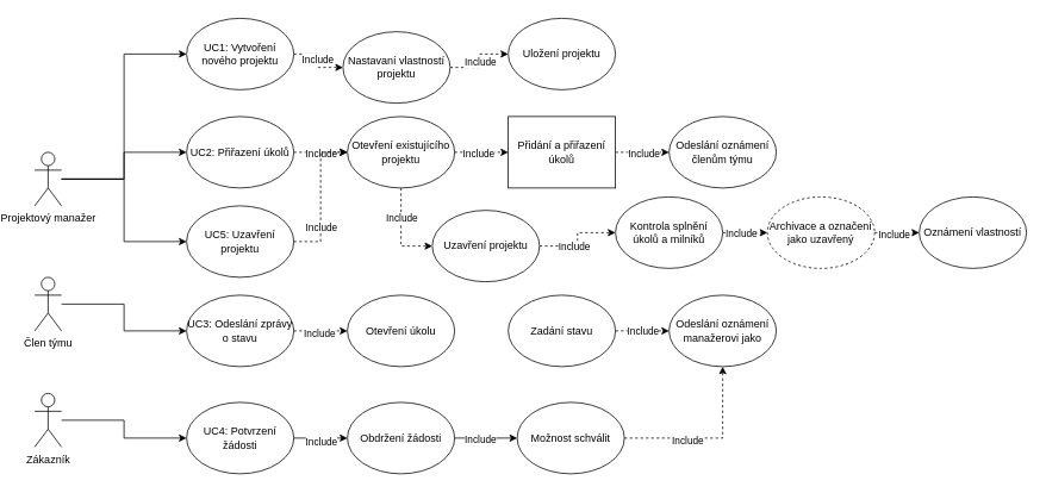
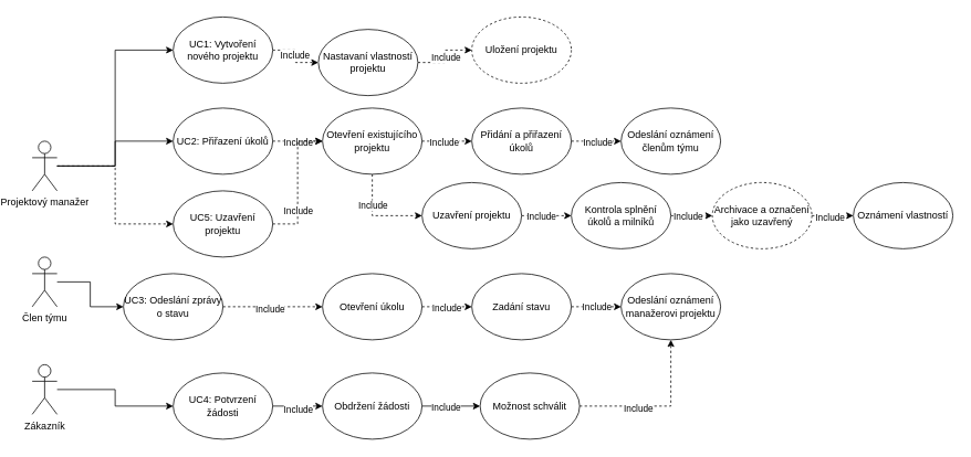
  <mxCell id="0" />
  <mxCell id="1" parent="0" />
  <mxCell id="2" style="edgeStyle=orthogonalEdgeStyle;rounded=0;orthogonalLoop=1;jettySize=auto;html=1;entryX=0;entryY=0.5;entryDx=0;entryDy=0;" edge="1" parent="1" source="5" target="12"><mxGeometry relative="1" as="geometry" /></mxCell>
  <mxCell id="3" style="edgeStyle=orthogonalEdgeStyle;rounded=0;orthogonalLoop=1;jettySize=auto;html=1;entryX=0;entryY=0.5;entryDx=0;entryDy=0;" edge="1" parent="1" source="5" target="19"><mxGeometry relative="1" as="geometry" /></mxCell>
- <mxCell id="4" style="edgeStyle=orthogonalEdgeStyle;rounded=0;orthogonalLoop=1;jettySize=auto;html=1;entryX=0;entryY=0.5;entryDx=0;entryDy=0;" edge="1" parent="1" source="5" target="50"><mxGeometry relative="1" as="geometry" /></mxCell>
+ <mxCell id="4" style="edgeStyle=orthogonalEdgeStyle;rounded=0;orthogonalLoop=1;jettySize=auto;html=1;entryX=0;entryY=0.5;entryDx=0;entryDy=0;dashed=1;" edge="1" parent="1" source="5" target="50"><mxGeometry relative="1" as="geometry" /></mxCell>
  <mxCell id="5" value="Projektový manažer" style="shape=umlActor;verticalLabelPosition=bottom;verticalAlign=top;html=1;outlineConnect=0;" vertex="1" parent="1"><mxGeometry x="20" y="170" width="30" height="60" as="geometry" /></mxCell>
  <mxCell id="6" style="edgeStyle=orthogonalEdgeStyle;rounded=0;orthogonalLoop=1;jettySize=auto;html=1;entryX=0;entryY=0.5;entryDx=0;entryDy=0;" edge="1" parent="1" source="7" target="31"><mxGeometry relative="1" as="geometry" /></mxCell>
  <mxCell id="7" value="Člen týmu" style="shape=umlActor;verticalLabelPosition=bottom;verticalAlign=top;html=1;outlineConnect=0;" vertex="1" parent="1"><mxGeometry x="20" y="310" width="30" height="60" as="geometry" /></mxCell>
  <mxCell id="8" style="edgeStyle=orthogonalEdgeStyle;rounded=0;orthogonalLoop=1;jettySize=auto;html=1;" edge="1" parent="1" source="9" target="41"><mxGeometry relative="1" as="geometry" /></mxCell>
  <mxCell id="9" value="Zákazník" style="shape=umlActor;verticalLabelPosition=bottom;verticalAlign=top;html=1;outlineConnect=0;" vertex="1" parent="1"><mxGeometry x="20" y="440" width="30" height="60" as="geometry" /></mxCell>
  <mxCell id="10" style="edgeStyle=orthogonalEdgeStyle;rounded=0;orthogonalLoop=1;jettySize=auto;html=1;entryX=0;entryY=0.5;entryDx=0;entryDy=0;dashed=1;" edge="1" parent="1" source="12" target="15"><mxGeometry relative="1" as="geometry" /></mxCell>
  <mxCell id="11" value="Include" style="edgeLabel;html=1;align=center;verticalAlign=middle;resizable=0;points=[];" vertex="1" connectable="0" parent="10"><mxGeometry x="-0.067" y="-1" relative="1" as="geometry"><mxPoint as="offset" /></mxGeometry></mxCell>
  <mxCell id="12" value="UC1: Vytvoření nového projektu" style="ellipse;whiteSpace=wrap;html=1;" vertex="1" parent="1"><mxGeometry x="190" width="120" height="80" as="geometry" y="20" /></mxCell>
  <mxCell id="13" style="edgeStyle=orthogonalEdgeStyle;rounded=0;orthogonalLoop=1;jettySize=auto;html=1;entryX=0;entryY=0.5;entryDx=0;entryDy=0;dashed=1;" edge="1" parent="1" source="15" target="16"><mxGeometry relative="1" as="geometry" /></mxCell>
  <mxCell id="14" value="Include" style="edgeLabel;html=1;align=center;verticalAlign=middle;resizable=0;points=[];" vertex="1" connectable="0" parent="13"><mxGeometry x="-0.033" y="-1" relative="1" as="geometry"><mxPoint as="offset" /></mxGeometry></mxCell>
  <mxCell id="15" value="Nastavaní vlastností projektu" style="ellipse;whiteSpace=wrap;html=1;" vertex="1" parent="1"><mxGeometry x="365" y="35" width="120" height="80" as="geometry" /></mxCell>
- <mxCell id="16" value="Uložení projektu" style="ellipse;whiteSpace=wrap;html=1;" vertex="1" parent="1"><mxGeometry x="550" width="120" height="80" as="geometry" y="20" /></mxCell>
+ <mxCell id="16" value="Uložení projektu" style="ellipse;whiteSpace=wrap;html=1;dashed=1;" vertex="1" parent="1"><mxGeometry x="550" width="120" height="80" as="geometry" y="20" /></mxCell>
  <mxCell id="17" style="edgeStyle=orthogonalEdgeStyle;rounded=0;orthogonalLoop=1;jettySize=auto;html=1;entryX=0;entryY=0.5;entryDx=0;entryDy=0;dashed=1;" edge="1" parent="1" source="19" target="24"><mxGeometry relative="1" as="geometry" /></mxCell>
  <mxCell id="18" value="Include" style="edgeLabel;html=1;align=center;verticalAlign=middle;resizable=0;points=[];" vertex="1" connectable="0" parent="17"><mxGeometry y="-1" relative="1" as="geometry"><mxPoint as="offset" /></mxGeometry></mxCell>
  <mxCell id="19" value="UC2: Přiřazení úkolů" style="ellipse;whiteSpace=wrap;html=1;" vertex="1" parent="1"><mxGeometry x="190" y="130" width="120" height="80" as="geometry" /></mxCell>
  <mxCell id="20" style="edgeStyle=orthogonalEdgeStyle;rounded=0;orthogonalLoop=1;jettySize=auto;html=1;entryX=0;entryY=0.5;entryDx=0;entryDy=0;dashed=1;" edge="1" parent="1" source="24" target="27"><mxGeometry relative="1" as="geometry" /></mxCell>
  <mxCell id="21" value="Include" style="edgeLabel;html=1;align=center;verticalAlign=middle;resizable=0;points=[];" vertex="1" connectable="0" parent="20"><mxGeometry x="-0.12" y="-1" relative="1" as="geometry"><mxPoint as="offset" /></mxGeometry></mxCell>
  <mxCell id="22" style="edgeStyle=orthogonalEdgeStyle;rounded=0;orthogonalLoop=1;jettySize=auto;html=1;entryX=0;entryY=0.5;entryDx=0;entryDy=0;dashed=1;" edge="1" parent="1" source="24" target="53"><mxGeometry relative="1" as="geometry" /></mxCell>
  <mxCell id="23" value="Include" style="edgeLabel;html=1;align=center;verticalAlign=middle;resizable=0;points=[];" vertex="1" connectable="0" parent="22"><mxGeometry x="-0.333" relative="1" as="geometry"><mxPoint as="offset" /></mxGeometry></mxCell>
  <mxCell id="24" value="Otevření existujícího projektu" style="ellipse;whiteSpace=wrap;html=1;" vertex="1" parent="1"><mxGeometry x="370" y="130" width="120" height="80" as="geometry" /></mxCell>
  <mxCell id="25" style="edgeStyle=orthogonalEdgeStyle;rounded=0;orthogonalLoop=1;jettySize=auto;html=1;entryX=0;entryY=0.5;entryDx=0;entryDy=0;dashed=1;" edge="1" parent="1" source="27" target="28"><mxGeometry relative="1" as="geometry" /></mxCell>
  <mxCell id="26" value="Include" style="edgeLabel;html=1;align=center;verticalAlign=middle;resizable=0;points=[];" vertex="1" connectable="0" parent="25"><mxGeometry x="0.033" y="-1" relative="1" as="geometry"><mxPoint as="offset" /></mxGeometry></mxCell>
- <mxCell id="27" value="Přidání a přiřazení úkolů" style="whiteSpace=wrap;html=1;rounded=0;" vertex="1" parent="1"><mxGeometry x="550" y="130" width="120" height="80" as="geometry" /></mxCell>
+ <mxCell id="27" value="Přidání a přiřazení úkolů" style="ellipse;whiteSpace=wrap;html=1;" vertex="1" parent="1"><mxGeometry x="550" y="130" width="120" height="80" as="geometry" /></mxCell>
  <mxCell id="28" value="Odeslání oznámení členům týmu" style="ellipse;whiteSpace=wrap;html=1;" vertex="1" parent="1"><mxGeometry x="730" y="130" width="120" height="80" as="geometry" /></mxCell>
  <mxCell id="29" style="edgeStyle=orthogonalEdgeStyle;rounded=0;orthogonalLoop=1;jettySize=auto;html=1;dashed=1;" edge="1" parent="1" source="31" target="34"><mxGeometry relative="1" as="geometry" /></mxCell>
  <mxCell id="30" value="Include" style="edgeLabel;html=1;align=center;verticalAlign=middle;resizable=0;points=[];" vertex="1" connectable="0" parent="29"><mxGeometry x="-0.067" y="-2" relative="1" as="geometry"><mxPoint as="offset" /></mxGeometry></mxCell>
- <mxCell id="31" value="UC3: Odeslání zprávy o stavu" style="ellipse;whiteSpace=wrap;html=1;" vertex="1" parent="1"><mxGeometry x="190" y="330" width="120" height="80" as="geometry" /></mxCell>
+ <mxCell id="31" value="UC3: Odeslání zprávy o stavu" style="ellipse;whiteSpace=wrap;html=1;" vertex="1" parent="1"><mxGeometry x="130" y="330" width="120" height="80" as="geometry" /></mxCell>
+ <mxCell id="32" style="edgeStyle=orthogonalEdgeStyle;rounded=0;orthogonalLoop=1;jettySize=auto;html=1;entryX=0;entryY=0.5;entryDx=0;entryDy=0;dashed=1;" edge="1" parent="1" source="34" target="37"><mxGeometry relative="1" as="geometry" /></mxCell>
+ <mxCell id="33" value="Include" style="edgeLabel;html=1;align=center;verticalAlign=middle;resizable=0;points=[];" vertex="1" connectable="0" parent="32"><mxGeometry x="-0.033" y="-1" relative="1" as="geometry"><mxPoint as="offset" /></mxGeometry></mxCell>
  <mxCell id="34" value="Otevření úkolu" style="ellipse;whiteSpace=wrap;html=1;" vertex="1" parent="1"><mxGeometry x="370" y="330" width="120" height="80" as="geometry" /></mxCell>
  <mxCell id="35" style="edgeStyle=orthogonalEdgeStyle;rounded=0;orthogonalLoop=1;jettySize=auto;html=1;entryX=0;entryY=0.5;entryDx=0;entryDy=0;dashed=1;" edge="1" parent="1" source="37" target="38"><mxGeometry relative="1" as="geometry" /></mxCell>
  <mxCell id="36" value="Include" style="edgeLabel;html=1;align=center;verticalAlign=middle;resizable=0;points=[];" vertex="1" connectable="0" parent="35"><mxGeometry x="-0.133" relative="1" as="geometry"><mxPoint x="4" as="offset" /></mxGeometry></mxCell>
  <mxCell id="37" value="Zadání stavu" style="ellipse;whiteSpace=wrap;html=1;" vertex="1" parent="1"><mxGeometry x="550" y="330" width="120" height="80" as="geometry" /></mxCell>
- <mxCell id="38" value="Odeslání oznámení manažerovi jako" style="ellipse;whiteSpace=wrap;html=1;" vertex="1" parent="1"><mxGeometry x="730" y="330" width="120" height="80" as="geometry" /></mxCell>
+ <mxCell id="38" value="Odeslání oznámení manažerovi projektu" style="ellipse;whiteSpace=wrap;html=1;" vertex="1" parent="1"><mxGeometry x="730" y="330" width="120" height="80" as="geometry" /></mxCell>
  <mxCell id="39" style="edgeStyle=orthogonalEdgeStyle;rounded=0;orthogonalLoop=1;jettySize=auto;html=1;entryX=0;entryY=0.5;entryDx=0;entryDy=0;" edge="1" parent="1" source="41" target="44"><mxGeometry relative="1" as="geometry" /></mxCell>
  <mxCell id="40" value="Include" style="edgeLabel;html=1;align=center;verticalAlign=middle;resizable=0;points=[];" vertex="1" connectable="0" parent="39"><mxGeometry y="-4" relative="1" as="geometry"><mxPoint as="offset" /></mxGeometry></mxCell>
  <mxCell id="41" value="UC4: Potvrzení žádosti" style="ellipse;whiteSpace=wrap;html=1;" vertex="1" parent="1"><mxGeometry x="190" y="450" width="120" height="80" as="geometry" /></mxCell>
  <mxCell id="42" style="edgeStyle=orthogonalEdgeStyle;rounded=0;orthogonalLoop=1;jettySize=auto;html=1;entryX=0;entryY=0.5;entryDx=0;entryDy=0;" edge="1" parent="1" source="44" target="47"><mxGeometry relative="1" as="geometry"><mxPoint x="430" y="580" as="targetPoint" /></mxGeometry></mxCell>
  <mxCell id="43" value="Include" style="edgeLabel;html=1;align=center;verticalAlign=middle;resizable=0;points=[];" vertex="1" connectable="0" parent="42"><mxGeometry x="-0.207" y="-1" relative="1" as="geometry"><mxPoint as="offset" /></mxGeometry></mxCell>
  <mxCell id="44" value="Obdržení žádosti" style="ellipse;whiteSpace=wrap;html=1;" vertex="1" parent="1"><mxGeometry x="370" y="450" width="120" height="80" as="geometry" /></mxCell>
  <mxCell id="45" style="edgeStyle=orthogonalEdgeStyle;rounded=0;orthogonalLoop=1;jettySize=auto;html=1;entryX=0.5;entryY=1;entryDx=0;entryDy=0;dashed=1;" edge="1" parent="1" source="47" target="38"><mxGeometry relative="1" as="geometry" /></mxCell>
  <mxCell id="46" value="Include" style="edgeLabel;html=1;align=center;verticalAlign=middle;resizable=0;points=[];" vertex="1" connectable="0" parent="45"><mxGeometry x="-0.263" y="-2" relative="1" as="geometry"><mxPoint as="offset" /></mxGeometry></mxCell>
  <mxCell id="47" value="Možnost schválit" style="ellipse;whiteSpace=wrap;html=1;" vertex="1" parent="1"><mxGeometry x="560" y="450" width="120" height="80" as="geometry" /></mxCell>
  <mxCell id="48" style="edgeStyle=orthogonalEdgeStyle;rounded=0;orthogonalLoop=1;jettySize=auto;html=1;entryX=0;entryY=0.5;entryDx=0;entryDy=0;dashed=1;" edge="1" parent="1" source="50" target="24"><mxGeometry relative="1" as="geometry" /></mxCell>
  <mxCell id="49" value="Include" style="edgeLabel;html=1;align=center;verticalAlign=middle;resizable=0;points=[];" vertex="1" connectable="0" parent="48"><mxGeometry x="-0.418" relative="1" as="geometry"><mxPoint as="offset" /></mxGeometry></mxCell>
  <mxCell id="50" value="UC5: Uzavření projektu" style="ellipse;whiteSpace=wrap;html=1;" vertex="1" parent="1"><mxGeometry x="190" y="230" width="120" height="80" as="geometry" /></mxCell>
  <mxCell id="51" style="edgeStyle=orthogonalEdgeStyle;rounded=0;orthogonalLoop=1;jettySize=auto;html=1;entryX=0;entryY=0.5;entryDx=0;entryDy=0;dashed=1;" edge="1" parent="1" source="53" target="56"><mxGeometry relative="1" as="geometry" /></mxCell>
  <mxCell id="52" value="Include" style="edgeLabel;html=1;align=center;verticalAlign=middle;resizable=0;points=[];" vertex="1" connectable="0" parent="51"><mxGeometry x="-0.233" y="3" relative="1" as="geometry"><mxPoint y="3" as="offset" /></mxGeometry></mxCell>
- <mxCell id="53" value="Uzavření projektu" style="ellipse;whiteSpace=wrap;html=1;" vertex="1" parent="1"><mxGeometry x="465" y="235" width="120" height="80" as="geometry" /></mxCell>
+ <mxCell id="53" value="Uzavření projektu" style="ellipse;whiteSpace=wrap;html=1;" vertex="1" parent="1"><mxGeometry x="490" y="220" width="120" height="80" as="geometry" /></mxCell>
  <mxCell id="54" style="edgeStyle=orthogonalEdgeStyle;rounded=0;orthogonalLoop=1;jettySize=auto;html=1;entryX=0;entryY=0.5;entryDx=0;entryDy=0;dashed=1;" edge="1" parent="1" source="56" target="59"><mxGeometry relative="1" as="geometry" /></mxCell>
  <mxCell id="55" value="Include" style="edgeLabel;html=1;align=center;verticalAlign=middle;resizable=0;points=[];" vertex="1" connectable="0" parent="54"><mxGeometry x="-0.2" relative="1" as="geometry"><mxPoint as="offset" /></mxGeometry></mxCell>
  <mxCell id="56" value="Kontrola splnění úkolů a milníků" style="ellipse;whiteSpace=wrap;html=1;" vertex="1" parent="1"><mxGeometry x="670" y="220" width="120" height="80" as="geometry" /></mxCell>
  <mxCell id="57" style="edgeStyle=orthogonalEdgeStyle;rounded=0;orthogonalLoop=1;jettySize=auto;html=1;entryX=0;entryY=0.5;entryDx=0;entryDy=0;dashed=1;" edge="1" parent="1" source="59" target="60"><mxGeometry relative="1" as="geometry" /></mxCell>
  <mxCell id="58" value="Include" style="edgeLabel;html=1;align=center;verticalAlign=middle;resizable=0;points=[];" vertex="1" connectable="0" parent="57"><mxGeometry x="-0.16" y="-2" relative="1" as="geometry"><mxPoint as="offset" /></mxGeometry></mxCell>
  <mxCell id="59" value="Archivace a označení jako uzavřený" style="ellipse;whiteSpace=wrap;html=1;dashed=1;" vertex="1" parent="1"><mxGeometry x="840" y="220" width="120" height="80" as="geometry" /></mxCell>
  <mxCell id="60" value="Oznámení vlastností" style="ellipse;whiteSpace=wrap;html=1;" vertex="1" parent="1"><mxGeometry x="1010" y="220" width="120" height="80" as="geometry" /></mxCell>
